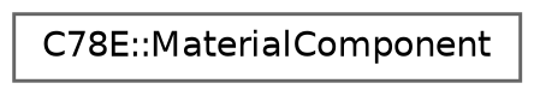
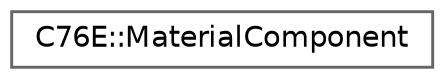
  digraph {
    rankdir=LR
-   n1 [color=grey40 fillcolor=white fontname=Helvetica fontsize=10 height=0.2 label="C78E::MaterialComponent" shape=box style=filled width=0.4]
+   n1 [color=grey40 fillcolor=white fontname=Helvetica fontsize=10 height=0.2 label="C76E::MaterialComponent" shape=box style=filled width=0.4]
  }
